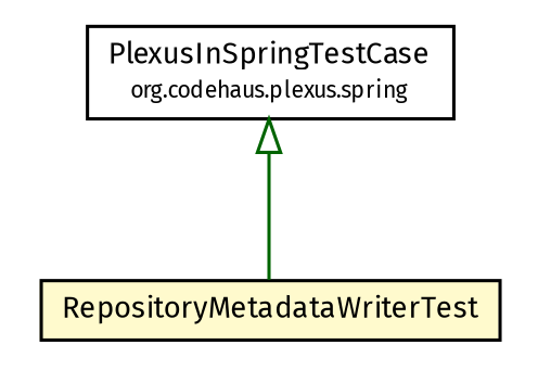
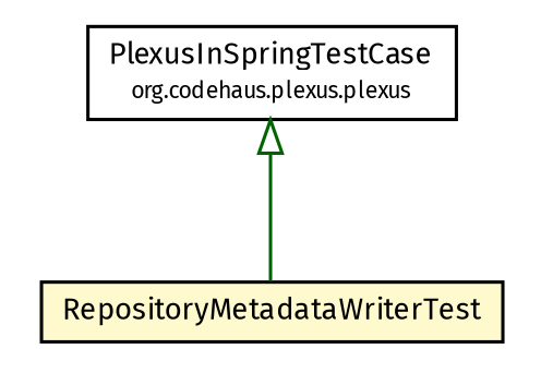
  digraph {
    fontname="Fira Sans"
    node [fontcolor=black fontname="Fira Sans" fontsize=9.0 shape=plaintext]
    n1 [label=<<table border="0" cellborder="1" cellspacing="0" cellpadding="2" port="p" bgcolor="lemonChiffon" href="./RepositoryMetadataWriterTest.html"> 		<tr><td><table border="0" cellspacing="0" cellpadding="1"> 			<tr><td> RepositoryMetadataWriterTest </td></tr> 		</table></td></tr> 		</table>>]
-   n2 [label=<<table border="0" cellborder="1" cellspacing="0" cellpadding="2" port="p" href="http://java.sun.com/j2se/1.4.2/docs/api/org/codehaus/plexus/spring/PlexusInSpringTestCase.html"> 		<tr><td><table border="0" cellspacing="0" cellpadding="1"> 			<tr><td> PlexusInSpringTestCase </td></tr> 			<tr><td><font point-size="7.0"> org.codehaus.plexus.spring </font></td></tr> 		</table></td></tr> 		</table>>]
+   n2 [label=<<table border="0" cellborder="1" cellspacing="0" cellpadding="2" port="p" href="http://java.sun.com/j2se/1.4.2/docs/api/org/codehaus/plexus/spring/PlexusInSpringTestCase.html"> 		<tr><td><table border="0" cellspacing="0" cellpadding="1"> 			<tr><td> PlexusInSpringTestCase </td></tr> 			<tr><td><font point-size="7.0"> org.codehaus.plexus.plexus </font></td></tr> 		</table></td></tr> 		</table>>]
    n2 -> n1 [arrowtail=empty dir=back fontname="Fira Sans" fontsize=10 headport=p labelfontname=Helvetica labelfontsize=10 tailport=p color=darkgreen]
  }
